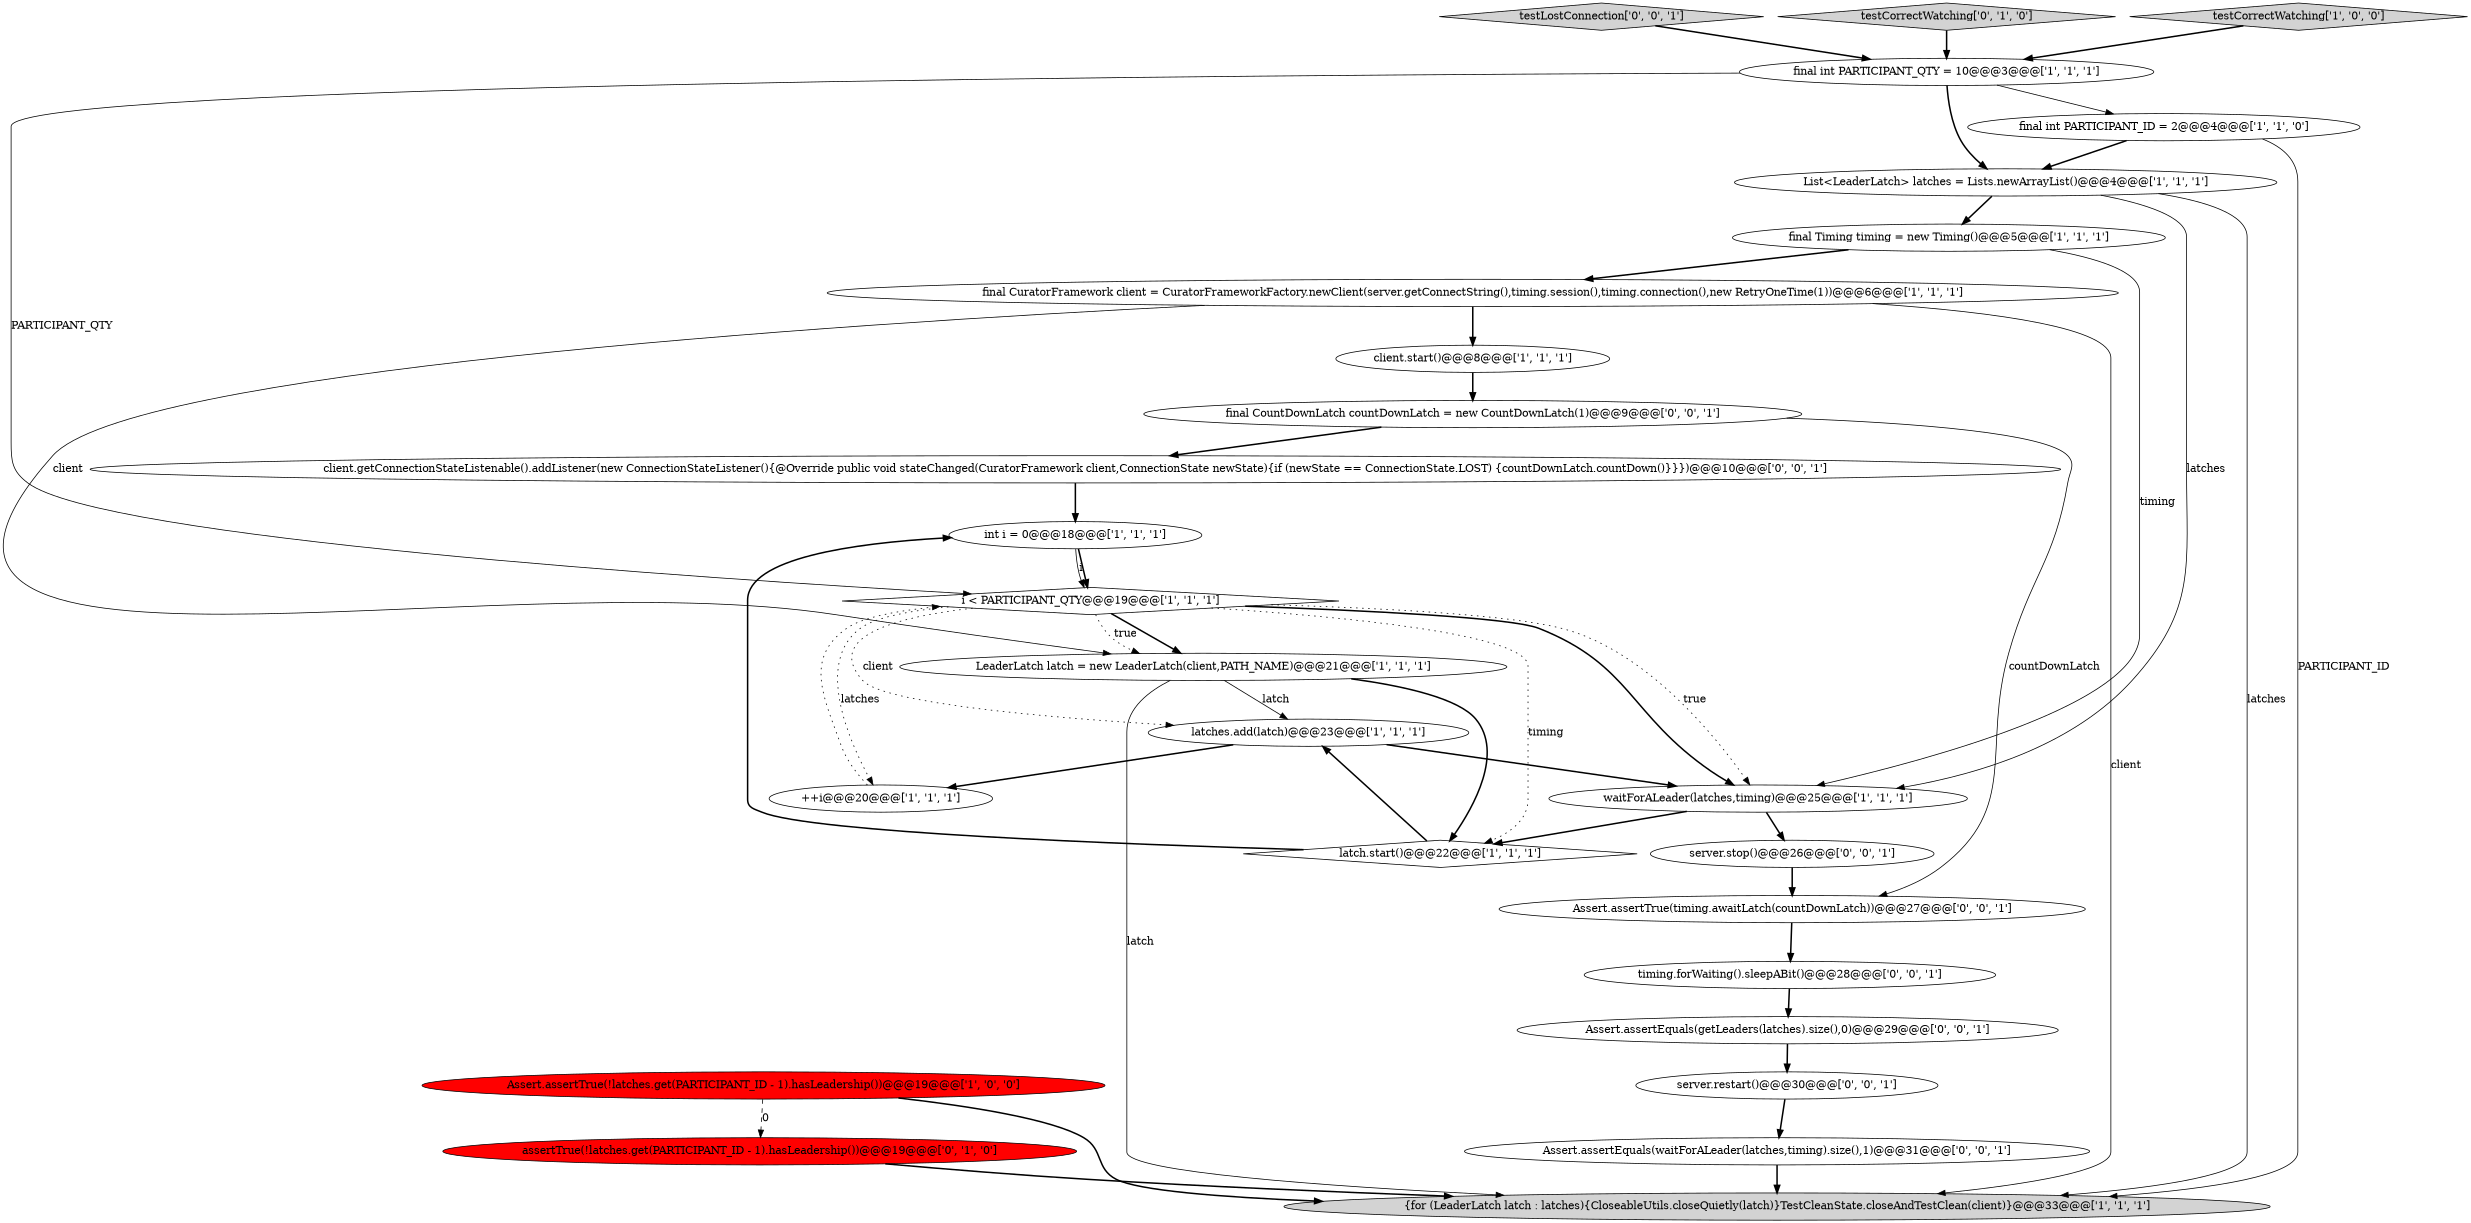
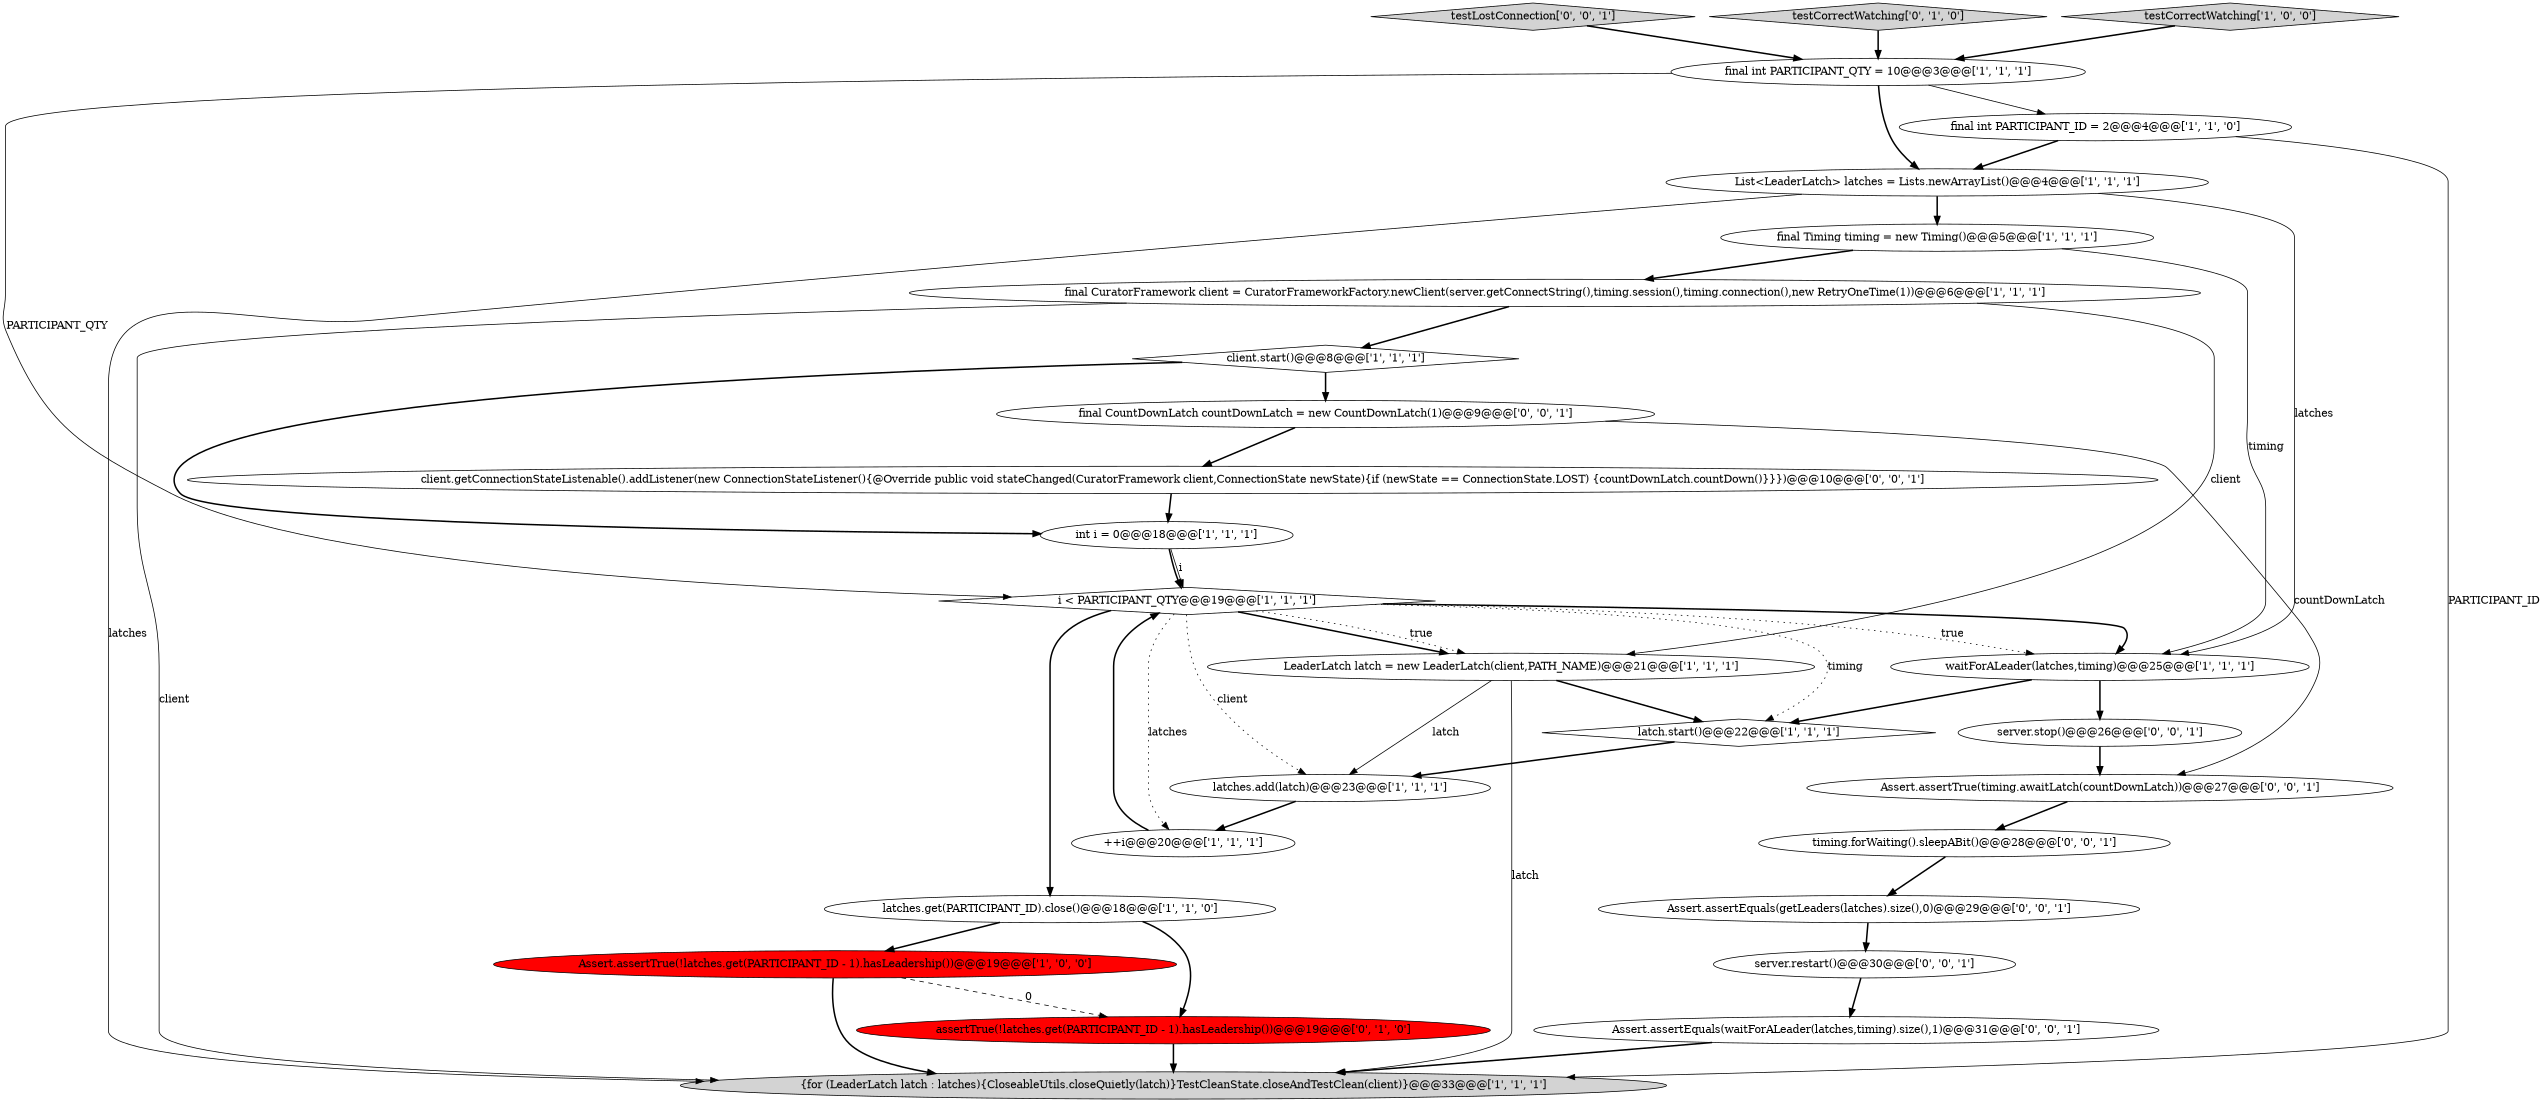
  digraph {
    node [fillcolor=white shape=ellipse style=filled]
    edge [style=bold]
-   n1 [label="client.start()@@@8@@@['1', '1', '1']"]
+   n1 [label="client.start()@@@8@@@['1', '1', '1']" shape=diamond]
    n2 [label="final CountDownLatch countDownLatch = new CountDownLatch(1)@@@9@@@['0', '0', '1']"]
    n3 [label="int i = 0@@@18@@@['1', '1', '1']"]
    n4 [label="Assert.assertTrue(timing.awaitLatch(countDownLatch))@@@27@@@['0', '0', '1']"]
    n5 [label="client.getConnectionStateListenable().addListener(new ConnectionStateListener(){@Override public void stateChanged(CuratorFramework client,ConnectionState newState){if (newState == ConnectionState.LOST) {countDownLatch.countDown()}}})@@@10@@@['0', '0', '1']"]
    n6 [label="i < PARTICIPANT_QTY@@@19@@@['1', '1', '1']" shape=diamond]
    n7 [label="timing.forWaiting().sleepABit()@@@28@@@['0', '0', '1']"]
    n8 [label="Assert.assertEquals(getLeaders(latches).size(),0)@@@29@@@['0', '0', '1']"]
    n9 [fillcolor=lightgray label="{for (LeaderLatch latch : latches){CloseableUtils.closeQuietly(latch)}TestCleanState.closeAndTestClean(client)}@@@33@@@['1', '1', '1']"]
+   n10 [label="latches.get(PARTICIPANT_ID).close()@@@18@@@['1', '1', '0']"]
    n11 [fillcolor=red label="Assert.assertTrue(!latches.get(PARTICIPANT_ID - 1).hasLeadership())@@@19@@@['1', '0', '0']"]
    n12 [fillcolor=red label="assertTrue(!latches.get(PARTICIPANT_ID - 1).hasLeadership())@@@19@@@['0', '1', '0']"]
    n13 [label="Assert.assertEquals(waitForALeader(latches,timing).size(),1)@@@31@@@['0', '0', '1']"]
    n14 [fillcolor=lightgray label="testLostConnection['0', '0', '1']" shape=diamond]
    n15 [label="final int PARTICIPANT_QTY = 10@@@3@@@['1', '1', '1']"]
    n16 [label="List<LeaderLatch> latches = Lists.newArrayList()@@@4@@@['1', '1', '1']"]
    n17 [label="final int PARTICIPANT_ID = 2@@@4@@@['1', '1', '0']"]
    n18 [label="latches.add(latch)@@@23@@@['1', '1', '1']"]
    n19 [label="++i@@@20@@@['1', '1', '1']"]
    n20 [label="waitForALeader(latches,timing)@@@25@@@['1', '1', '1']"]
    n21 [label="latch.start()@@@22@@@['1', '1', '1']" shape=diamond]
    n22 [label="server.stop()@@@26@@@['0', '0', '1']"]
    n23 [label="LeaderLatch latch = new LeaderLatch(client,PATH_NAME)@@@21@@@['1', '1', '1']"]
    n24 [label="final Timing timing = new Timing()@@@5@@@['1', '1', '1']"]
    n25 [label="final CuratorFramework client = CuratorFrameworkFactory.newClient(server.getConnectString(),timing.session(),timing.connection(),new RetryOneTime(1))@@@6@@@['1', '1', '1']"]
    n26 [fillcolor=lightgray label="testCorrectWatching['0', '1', '0']" shape=diamond]
    n27 [label="server.restart()@@@30@@@['0', '0', '1']"]
    n28 [fillcolor=lightgray label="testCorrectWatching['1', '0', '0']" shape=diamond]
    n1 -> n2
-   n21 -> n3
+   n1 -> n3
    n2 -> n4 [label=countDownLatch style=solid]
    n2 -> n5
    n3 -> n6 [label=i style=solid]
    n3 -> n6
    n4 -> n7
    n5 -> n3
+   n6 -> n10
    n6 -> n18 [label=client style=dotted]
    n6 -> n19 [label=latches style=dotted]
    n6 -> n20
    n6 -> n20 [label=true style=dotted]
    n6 -> n21 [label=timing style=dotted]
    n6 -> n23
    n6 -> n23 [label=true style=dotted]
    n7 -> n8
    n8 -> n27
+   n10 -> n11
+   n10 -> n12
    n11 -> n9
    n11 -> n12 [label=0 style=dashed]
    n12 -> n9
    n13 -> n9
    n14 -> n15
    n15 -> n6 [label=PARTICIPANT_QTY style=solid]
    n15 -> n16
    n15 -> n17 [style=solid]
    n16 -> n9 [label=latches style=solid]
    n16 -> n20 [label=latches style=solid]
    n16 -> n24
    n17 -> n9 [label=PARTICIPANT_ID style=solid]
    n17 -> n16
    n18 -> n19
-   n18 -> n20
-   n19 -> n6 [style=dotted]
+   n19 -> n6
    n20 -> n21
    n20 -> n22
    n21 -> n18
    n22 -> n4
    n23 -> n9 [label=latch style=solid]
    n23 -> n18 [label=latch style=solid]
    n23 -> n21
    n24 -> n20 [label=timing style=solid]
    n24 -> n25
    n25 -> n1
    n25 -> n9 [label=client style=solid]
    n25 -> n23 [label=client style=solid]
    n26 -> n15
    n27 -> n13
    n28 -> n15
  }
